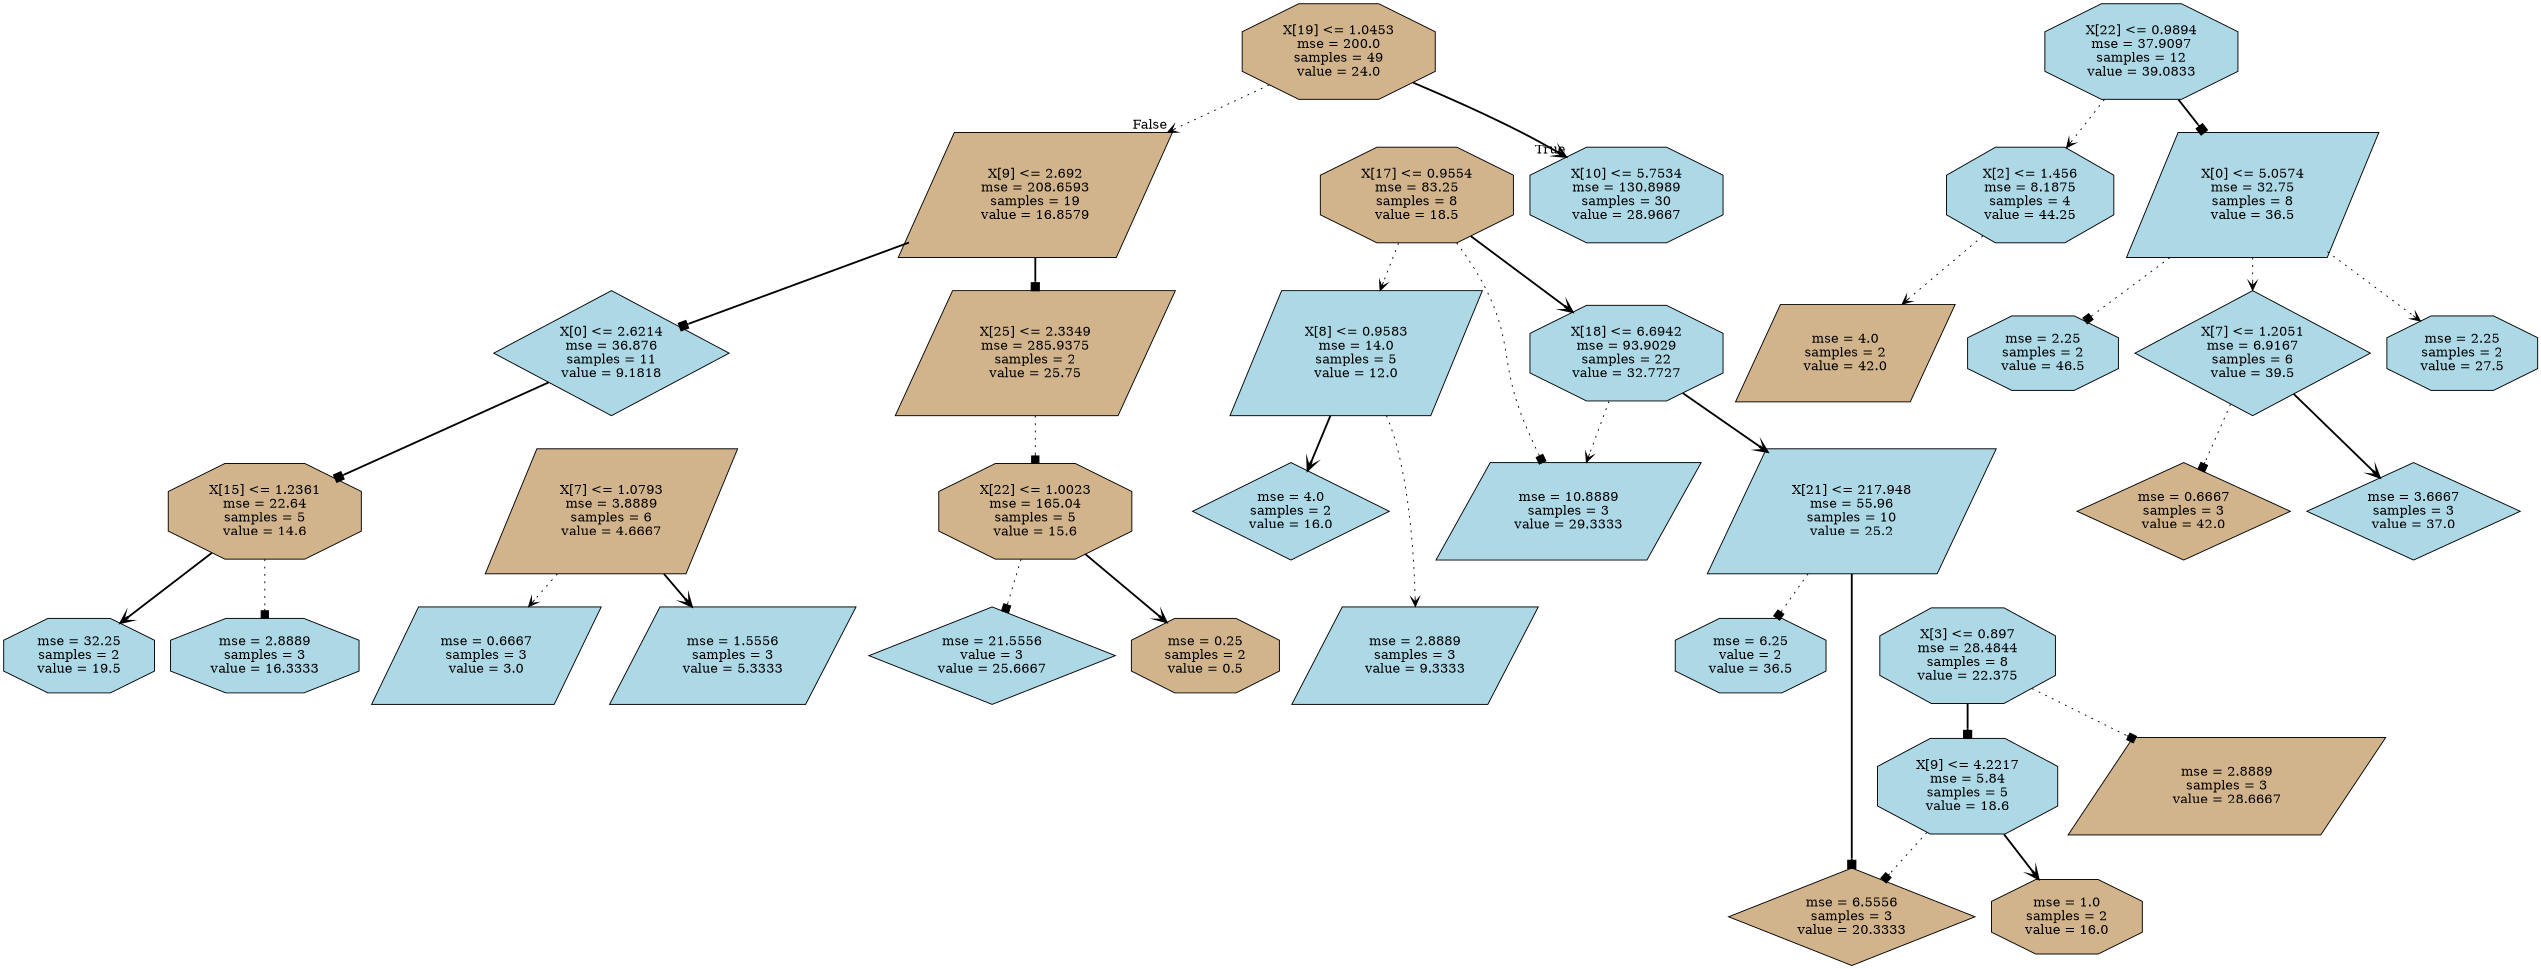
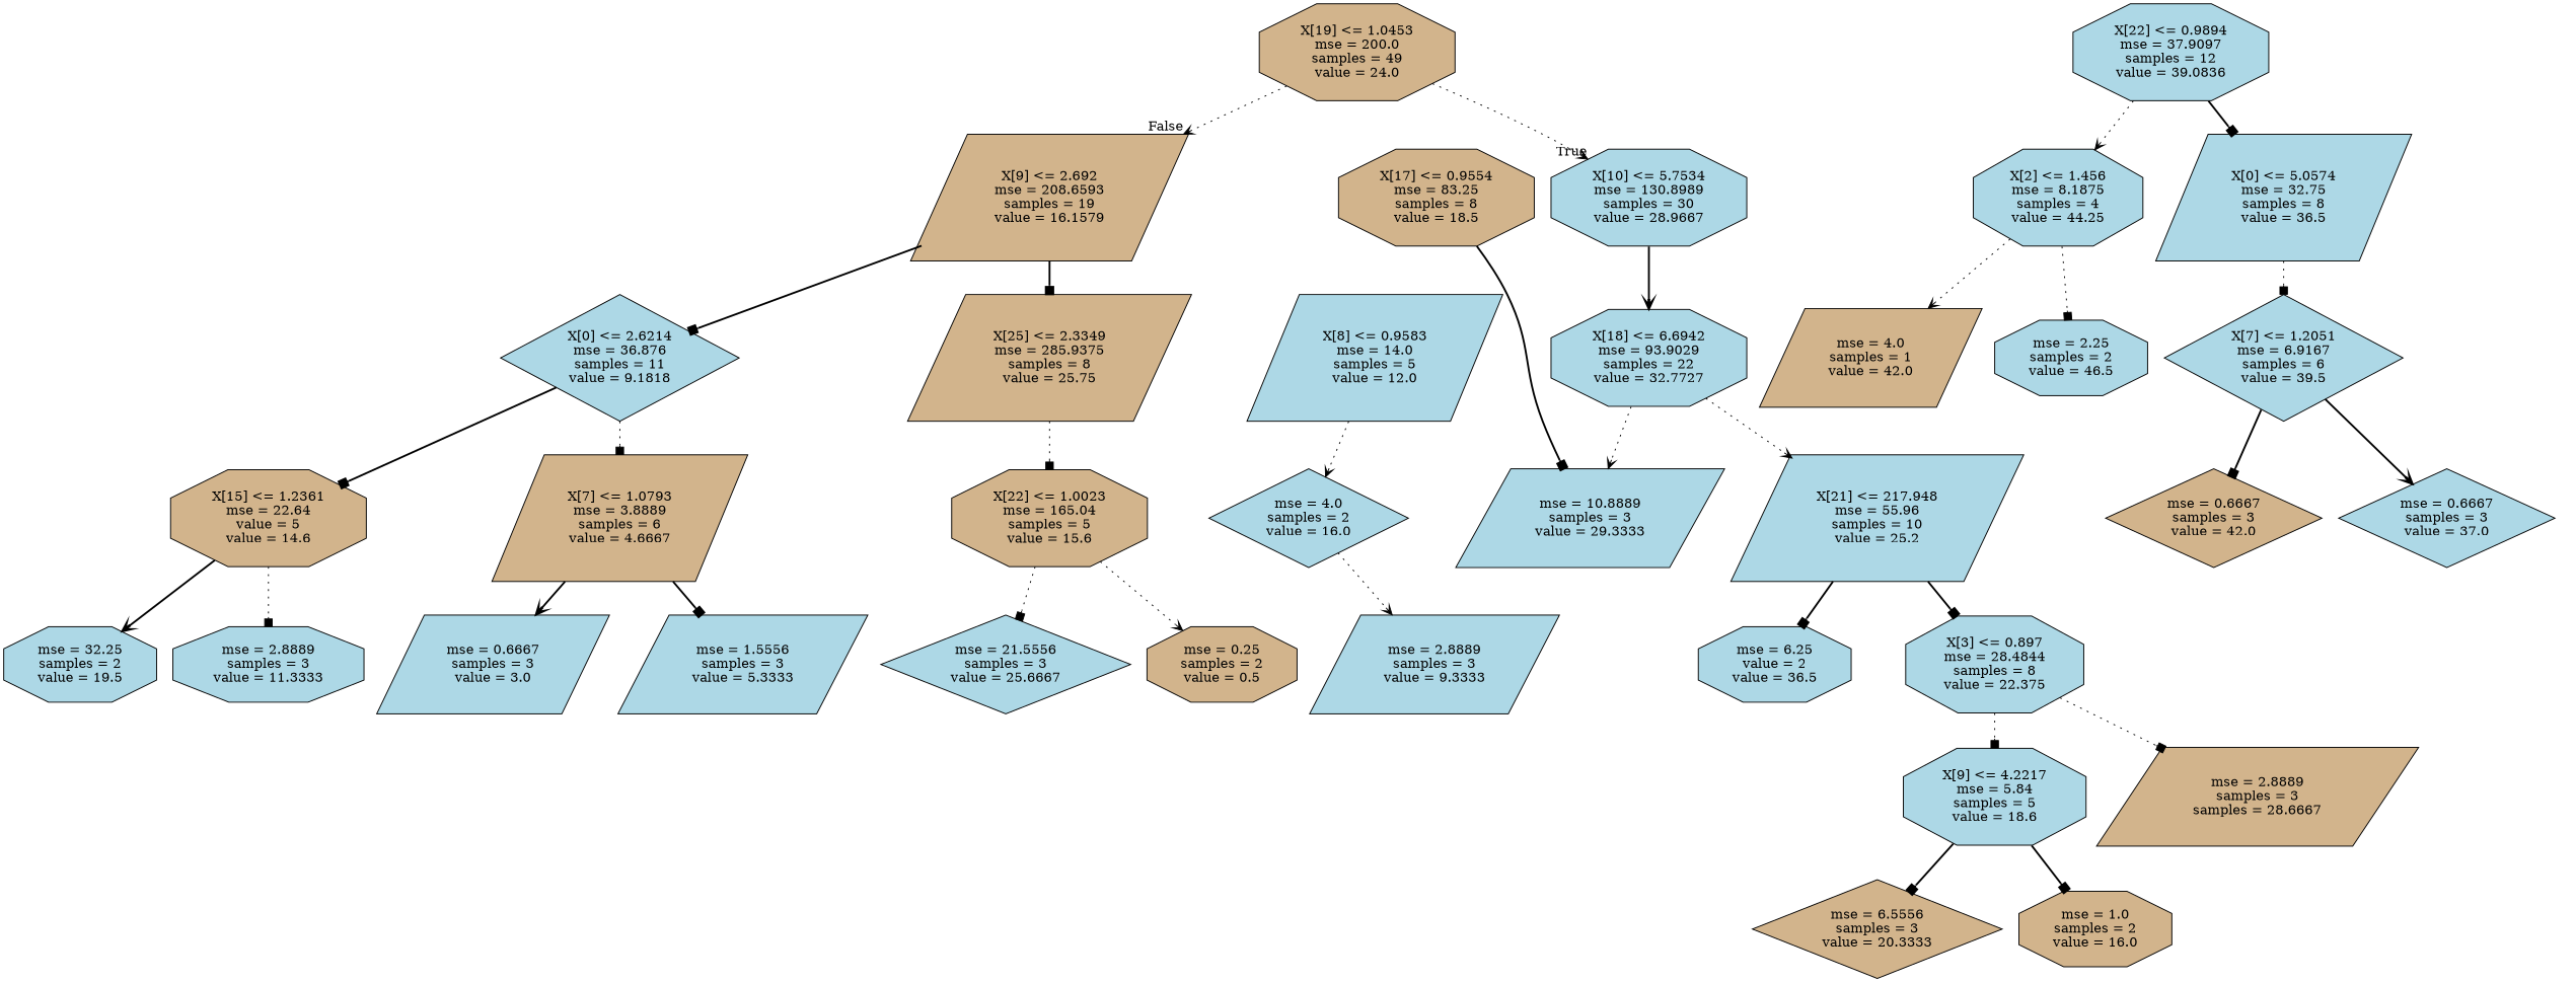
  digraph {
    node [fillcolor=lightblue shape=octagon style=filled]
    edge [arrowhead=vee style=dotted]
    n1 [fillcolor=tan label="X[19] <= 1.0453\nmse = 200.0\nsamples = 49\nvalue = 24.0"]
    n2 [label="X[10] <= 5.7534\nmse = 130.8989\nsamples = 30\nvalue = 28.9667"]
-   n3 [fillcolor=tan label="X[9] <= 2.692\nmse = 208.6593\nsamples = 19\nvalue = 16.8579" shape=parallelogram]
+   n3 [fillcolor=tan label="X[9] <= 2.692\nmse = 208.6593\nsamples = 19\nvalue = 16.1579" shape=parallelogram]
    n4 [label="X[18] <= 6.6942\nmse = 93.9029\nsamples = 22\nvalue = 32.7727"]
-   n5 [fillcolor=tan label="X[25] <= 2.3349\nmse = 285.9375\nsamples = 2\nvalue = 25.75" shape=parallelogram]
+   n5 [fillcolor=tan label="X[25] <= 2.3349\nmse = 285.9375\nsamples = 8\nvalue = 25.75" shape=parallelogram]
    n6 [label="X[0] <= 2.6214\nmse = 36.876\nsamples = 11\nvalue = 9.1818" shape=diamond]
    n7 [label="X[21] <= 217.948\nmse = 55.96\nsamples = 10\nvalue = 25.2" shape=parallelogram]
    n8 [label="mse = 10.8889\nsamples = 3\nvalue = 29.3333" shape=parallelogram]
    n9 [fillcolor=tan label="X[17] <= 0.9554\nmse = 83.25\nsamples = 8\nvalue = 18.5"]
    n10 [label="X[8] <= 0.9583\nmse = 14.0\nsamples = 5\nvalue = 12.0" shape=parallelogram]
    n11 [label="X[3] <= 0.897\nmse = 28.4844\nsamples = 8\nvalue = 22.375"]
    n12 [label="mse = 6.25\nvalue = 2\nvalue = 36.5"]
-   n13 [label="X[22] <= 0.9894\nmse = 37.9097\nsamples = 12\nvalue = 39.0833"]
+   n13 [label="X[22] <= 0.9894\nmse = 37.9097\nsamples = 12\nvalue = 39.0836"]
    n14 [label="X[2] <= 1.456\nmse = 8.1875\nsamples = 4\nvalue = 44.25"]
    n15 [label="X[0] <= 5.0574\nmse = 32.75\nsamples = 8\nvalue = 36.5" shape=parallelogram]
-   n16 [fillcolor=tan label="mse = 2.8889\nsamples = 3\nvalue = 28.6667" shape=parallelogram]
+   n16 [fillcolor=tan label="mse = 2.8889\nsamples = 3\nsamples = 28.6667" shape=parallelogram]
    n17 [label="X[9] <= 4.2217\nmse = 5.84\nsamples = 5\nvalue = 18.6"]
    n18 [fillcolor=tan label="mse = 6.5556\nsamples = 3\nvalue = 20.3333" shape=diamond]
    n19 [fillcolor=tan label="mse = 1.0\nsamples = 2\nvalue = 16.0"]
-   n20 [fillcolor=tan label="mse = 4.0\nsamples = 2\nvalue = 42.0" shape=parallelogram]
+   n20 [fillcolor=tan label="mse = 4.0\nsamples = 1\nvalue = 42.0" shape=parallelogram]
    n21 [label="mse = 2.25\nsamples = 2\nvalue = 46.5"]
    n22 [label="X[7] <= 1.2051\nmse = 6.9167\nsamples = 6\nvalue = 39.5" shape=diamond]
-   n23 [label="mse = 2.25\nsamples = 2\nvalue = 27.5"]
    n24 [fillcolor=tan label="mse = 0.6667\nsamples = 3\nvalue = 42.0" shape=diamond]
-   n25 [label="mse = 3.6667\nsamples = 3\nvalue = 37.0" shape=diamond]
+   n25 [label="mse = 0.6667\nsamples = 3\nvalue = 37.0" shape=diamond]
    n26 [label="mse = 2.8889\nsamples = 3\nvalue = 9.3333" shape=parallelogram]
    n27 [label="mse = 4.0\nsamples = 2\nvalue = 16.0" shape=diamond]
    n28 [fillcolor=tan label="X[22] <= 1.0023\nmse = 165.04\nsamples = 5\nvalue = 15.6"]
-   n29 [fillcolor=tan label="X[15] <= 1.2361\nmse = 22.64\nsamples = 5\nvalue = 14.6"]
+   n29 [fillcolor=tan label="X[15] <= 1.2361\nmse = 22.64\nvalue = 5\nvalue = 14.6"]
    n30 [fillcolor=tan label="X[7] <= 1.0793\nmse = 3.8889\nsamples = 6\nvalue = 4.6667" shape=parallelogram]
    n31 [fillcolor=tan label="mse = 0.25\nsamples = 2\nvalue = 0.5"]
-   n32 [label="mse = 21.5556\nvalue = 3\nvalue = 25.6667" shape=diamond]
-   n33 [label="mse = 2.8889\nsamples = 3\nvalue = 16.3333"]
+   n32 [label="mse = 21.5556\nsamples = 3\nvalue = 25.6667" shape=diamond]
+   n33 [label="mse = 2.8889\nsamples = 3\nvalue = 11.3333"]
    n34 [label="mse = 32.25\nsamples = 2\nvalue = 19.5"]
    n35 [label="mse = 1.5556\nsamples = 3\nvalue = 5.3333" shape=parallelogram]
    n36 [label="mse = 0.6667\nsamples = 3\nvalue = 3.0" shape=parallelogram]
-   n1 -> n2 [headlabel=True labelangle=45 labeldistance=2.5 style=bold]
+   n1 -> n2 [headlabel=True labelangle=45 labeldistance=2.5]
    n1 -> n3 [headlabel=False labelangle=-45 labeldistance=2.5]
-   n9 -> n4 [style=bold]
+   n2 -> n4 [style=bold]
    n3 -> n5 [arrowhead=box style=bold]
    n3 -> n6 [arrowhead=box style=bold]
-   n4 -> n7 [style=bold]
+   n4 -> n7
    n4 -> n8
    n5 -> n28 [arrowhead=box]
    n6 -> n29 [arrowhead=box style=bold]
-   n7 -> n18 [arrowhead=box style=bold]
-   n7 -> n12 [arrowhead=box]
-   n9 -> n8 [arrowhead=box]
-   n9 -> n10
-   n10 -> n26
-   n10 -> n27 [style=bold]
+   n6 -> n30 [arrowhead=box]
+   n7 -> n11 [arrowhead=box style=bold]
+   n7 -> n12 [arrowhead=box style=bold]
+   n9 -> n8 [arrowhead=box style=bold]
+   n27 -> n26
+   n10 -> n27
    n11 -> n16 [arrowhead=box]
-   n11 -> n17 [arrowhead=box style=bold]
+   n11 -> n17 [arrowhead=box]
    n13 -> n14
    n13 -> n15 [arrowhead=box style=bold]
    n14 -> n20
-   n15 -> n21 [arrowhead=box]
-   n15 -> n22
-   n15 -> n23
-   n17 -> n18 [arrowhead=box]
-   n17 -> n19 [style=bold]
-   n22 -> n24 [arrowhead=box]
+   n14 -> n21 [arrowhead=box]
+   n15 -> n22 [arrowhead=box]
+   n17 -> n18 [arrowhead=box style=bold]
+   n17 -> n19 [arrowhead=box style=bold]
+   n22 -> n24 [arrowhead=box style=bold]
    n22 -> n25 [style=bold]
-   n28 -> n31 [style=bold]
+   n28 -> n31
    n28 -> n32 [arrowhead=box]
    n29 -> n33 [arrowhead=box]
    n29 -> n34 [style=bold]
-   n30 -> n35 [style=bold]
-   n30 -> n36
+   n30 -> n35 [arrowhead=box style=bold]
+   n30 -> n36 [style=bold]
  }
